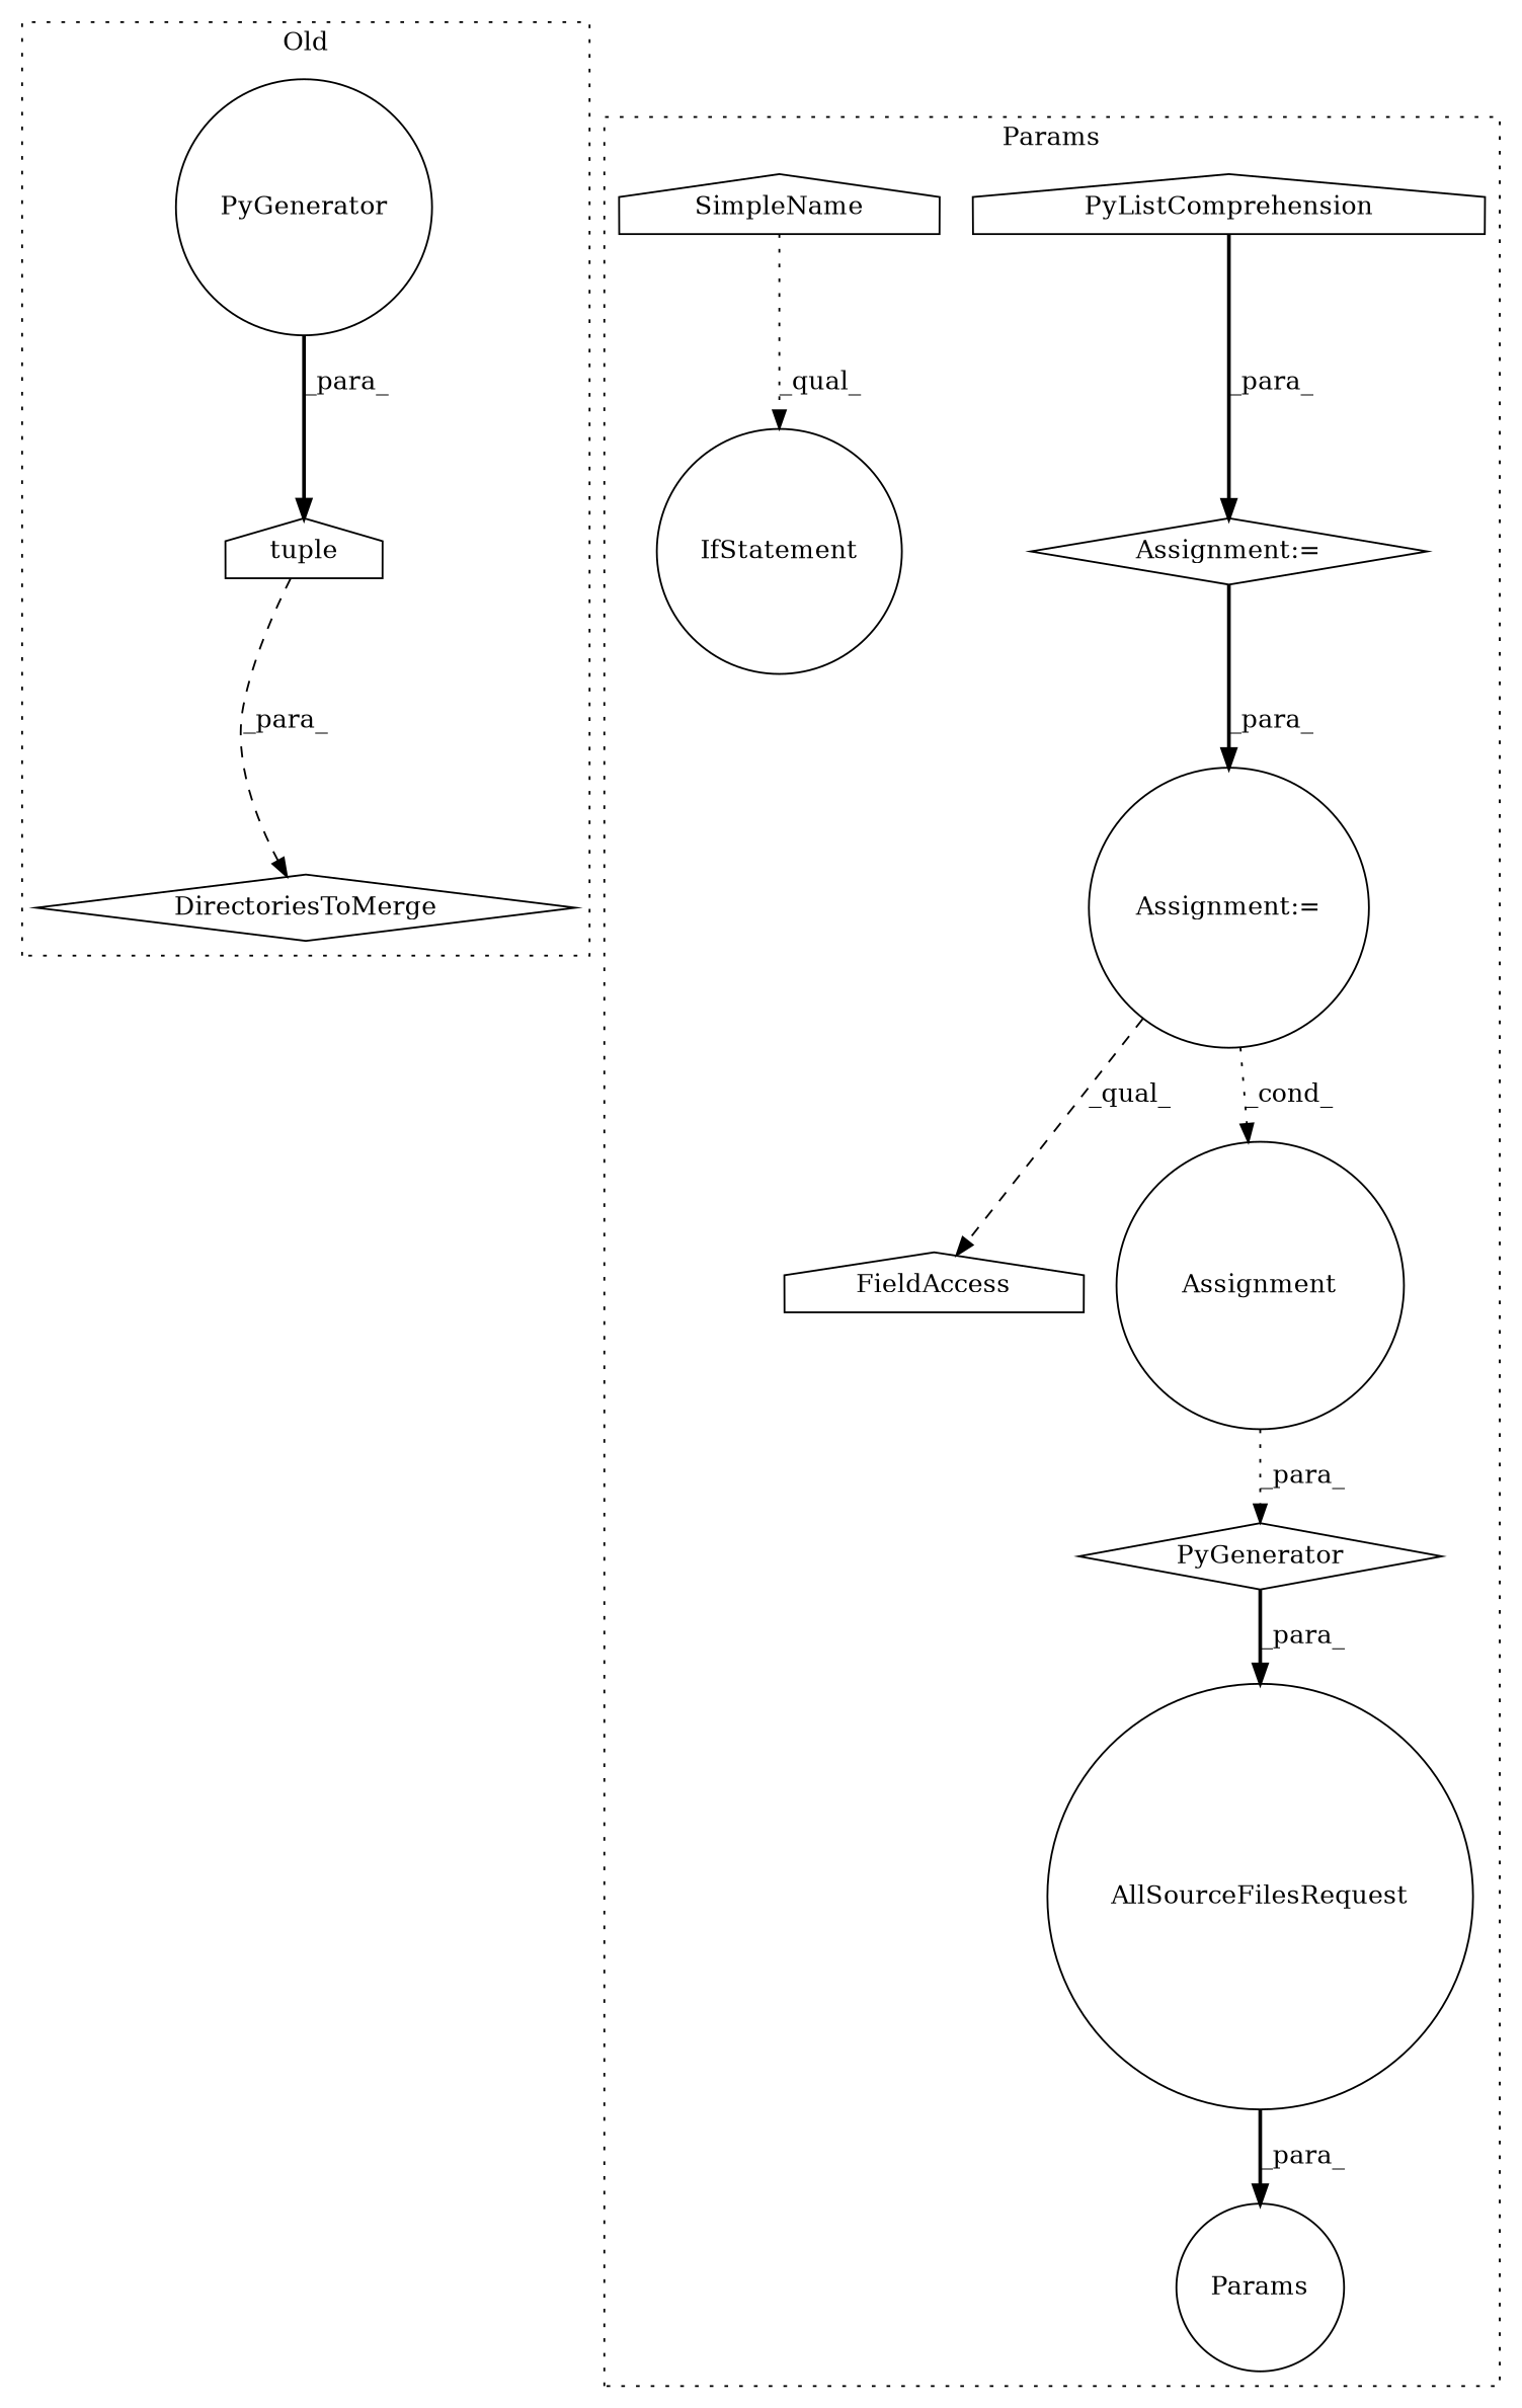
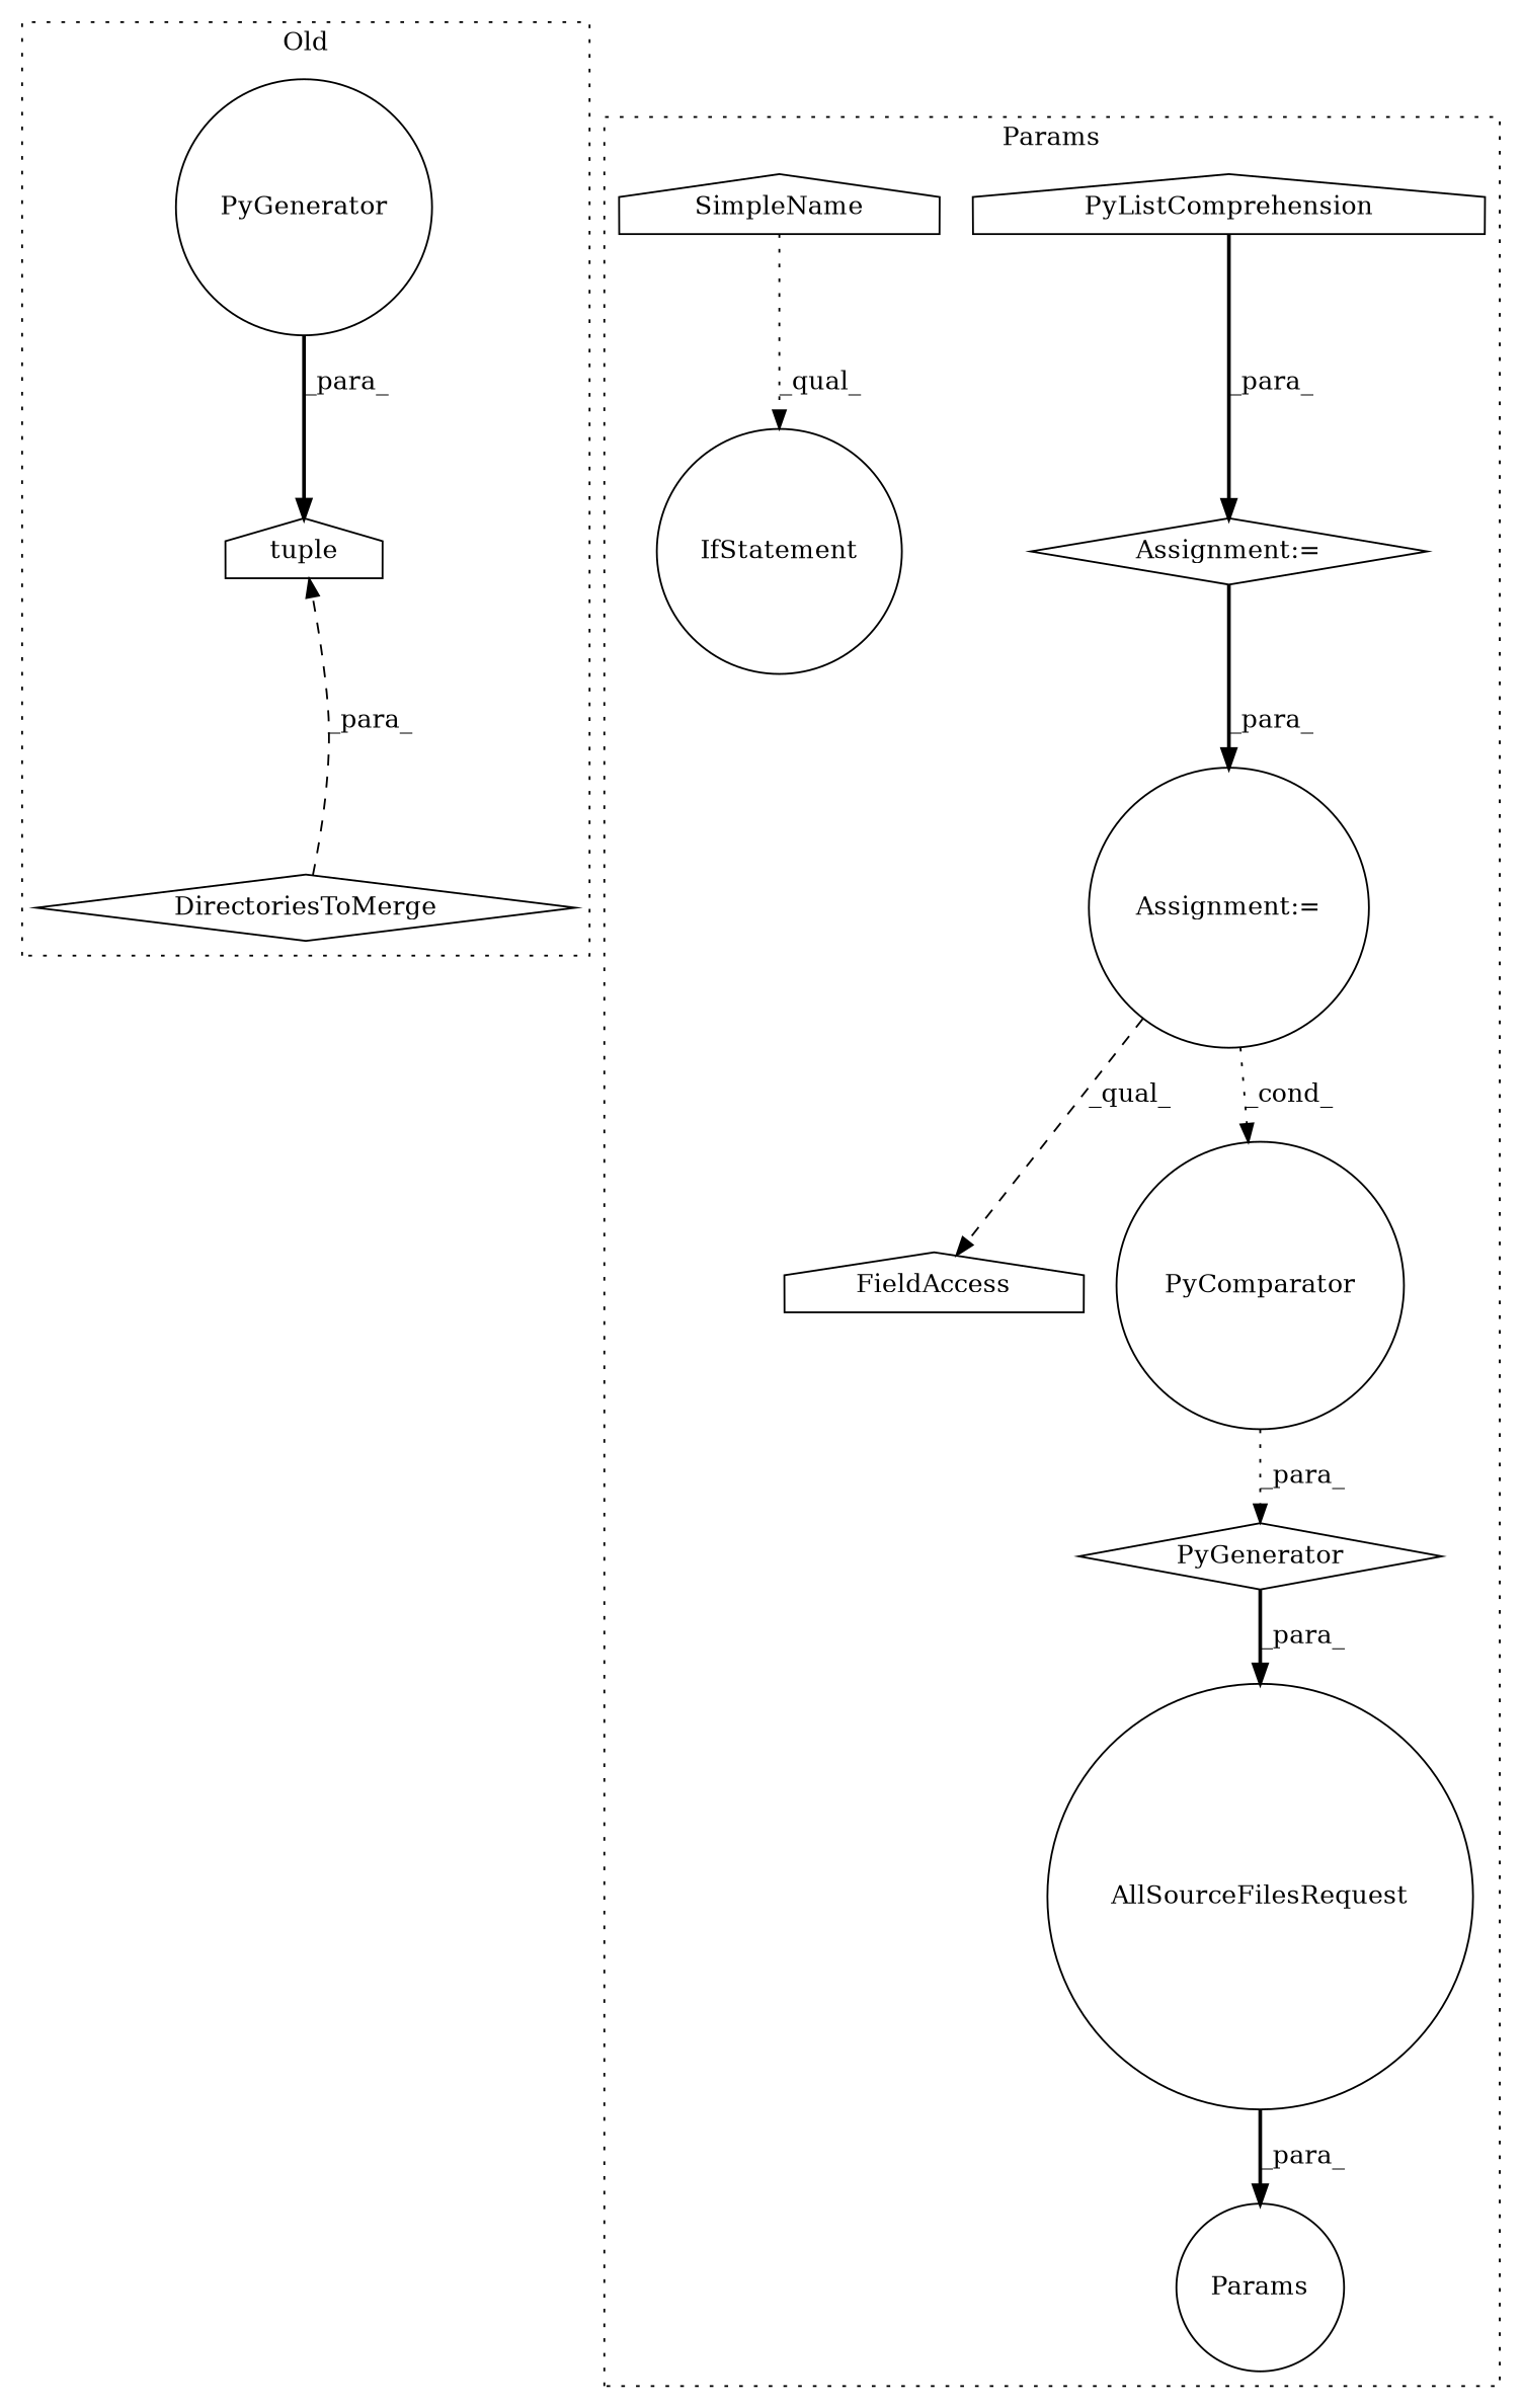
  digraph {
    node [a=32 l=28 s=2996 shape=circle]
    edge [style=bold]
    n1 [a=107 l=140 label=PyGenerator s=2712]
    n2 [l="19,1" label=DirectoriesToMerge s="2678,2849" shape=diamond]
    n3 [l="15,-3" label=tuple s="2697,2852" shape=house]
    n4 [a=22 l=14 label=FieldAccess s=2924 shape=house]
    n5 [a=7 l=12 label="Assignment:=" s=2583 shape=diamond]
    n6 [l="31,-3" label=AllSourceFilesRequest s="2893,3030"]
    n7 [l="7,1" label=Params s="2886,3048"]
    n8 [a=107 l=106 label=PyGenerator s=2924 shape=diamond]
    n9 [a=109 l=121 label=PyListComprehension s=2595 shape=house]
-   n10 [a=113 label=Assignment]
+   n10 [a=113 label=PyComparator]
    n11 [a=25 label=IfStatement]
    n12 [a=7 label="Assignment:="]
    n13 [a=42 l=5 label=SimpleName s=3019 shape=house]
    subgraph cluster_1 {
      label=Old
      style=dotted
      n1
      n2
      n3
    }
    subgraph cluster_2 {
      label=Params
      style=dotted
      n4
      n5
      n6
      n7
      n8
      n9
      n10
      n11
      n12
      n13
    }
    n1 -> n3 [label=_para_]
-   n3 -> n2 [label=_para_ style=dashed]
+   n2 -> n3 [label=_para_ style=dashed]
    n5 -> n12 [label=_para_]
    n6 -> n7 [label=_para_]
    n8 -> n6 [label=_para_]
    n9 -> n5 [label=_para_]
    n10 -> n8 [label=_para_ style=dotted]
    n12 -> n4 [label=_qual_ style=dashed]
    n12 -> n10 [label=_cond_ style=dotted]
    n13 -> n11 [label=_qual_ style=dotted]
  }
